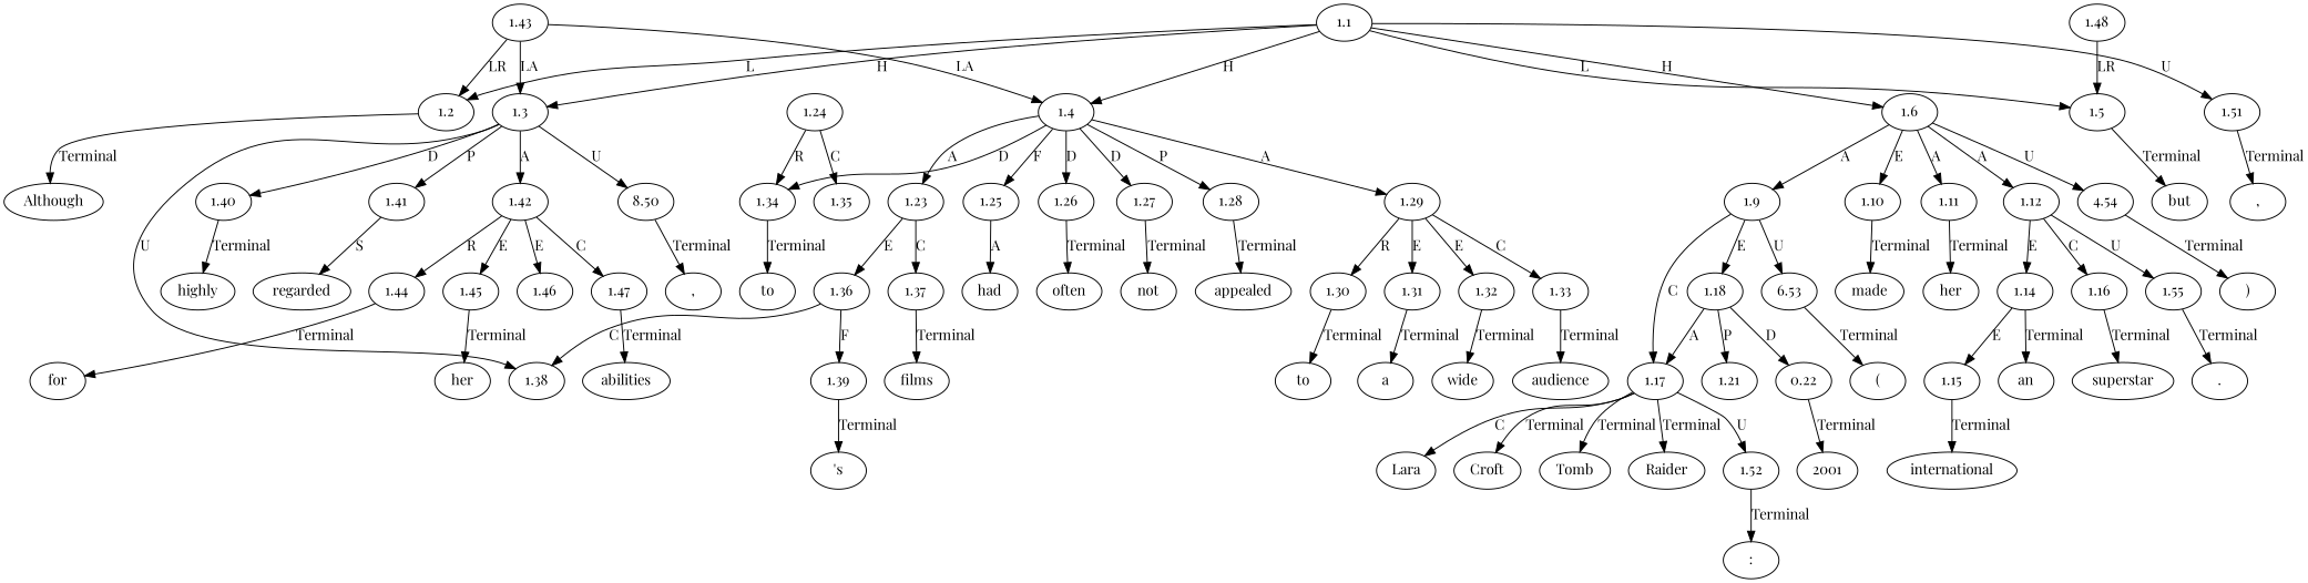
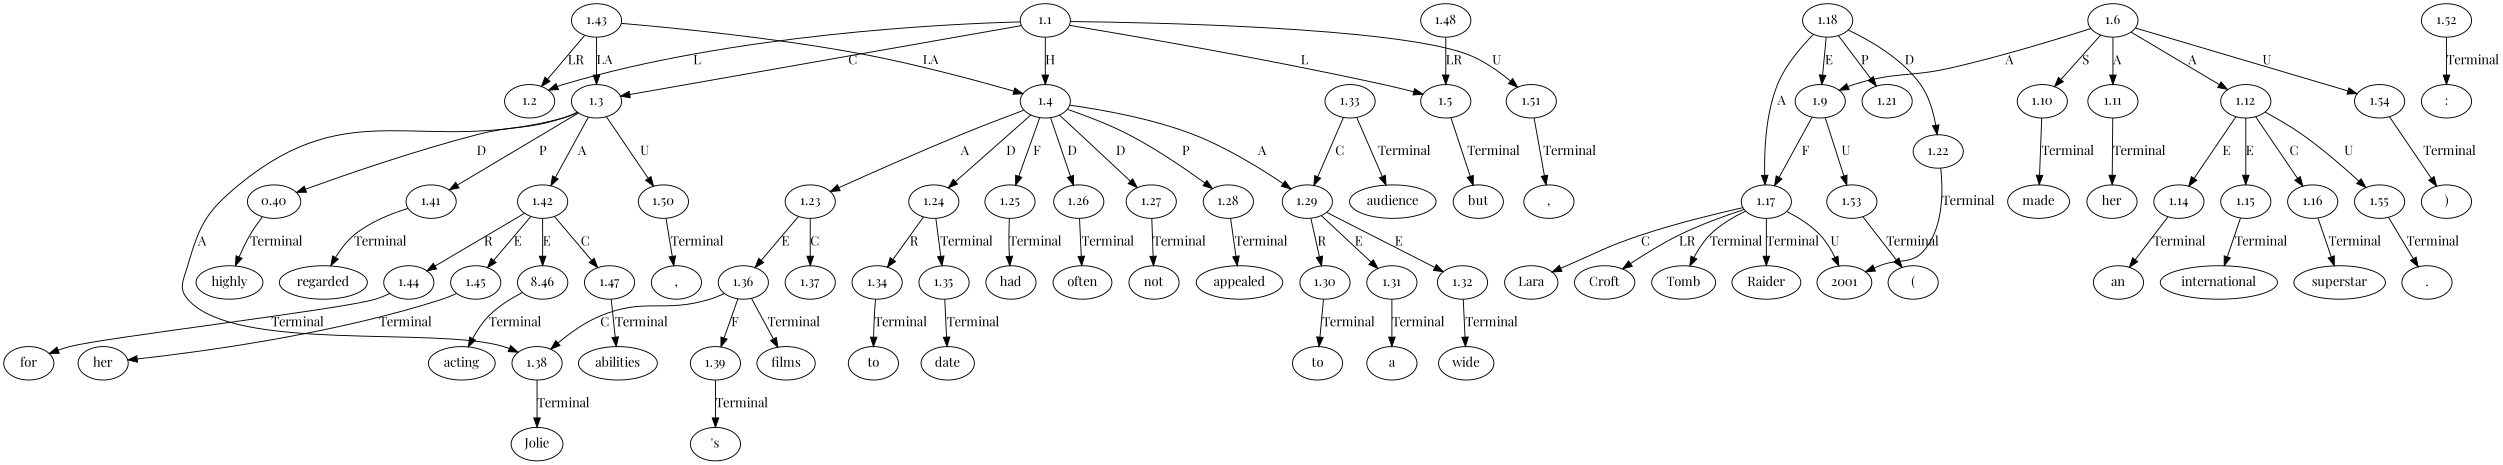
  digraph {
    fontname="Playfair Display"
    node [fontname="Playfair Display" ordering=out]
    edge [fontname="Playfair Display" ordering=out]
-   n1 [label=Although]
    n2 [label="'s"]
    n3 [label=films]
    n4 [label=to]
+   n5 [label=date]
    n6 [label=had]
    n7 [label=often]
    n8 [label=not]
    n9 [label=appealed]
    n10 [label=to]
    n11 [label=a]
    n12 [label=highly]
    n13 [label=wide]
    n14 [label=audience]
    n15 [label=","]
    n16 [label=but]
    n17 [label=Lara]
    n18 [label=Croft]
    n19 [label=":"]
    n20 [label=Tomb]
    n21 [label=Raider]
    n22 [label="("]
    n23 [label=regarded]
    n24 [label=2001]
    n25 [label=")"]
    n26 [label=made]
    n27 [label=her]
    n28 [label=an]
    n29 [label=international]
    n30 [label=superstar]
    n31 [label="."]
    n32 [label=for]
    n33 [label=her]
+   n34 [label=acting]
    n35 [label=abilities]
    n36 [label=","]
+   n37 [label=Jolie]
    n38 [label=1.1]
    n39 [label=1.2]
    n40 [label=1.3]
    n41 [label=1.4]
    n42 [label=1.5]
    n43 [label=1.6]
    n44 [label=1.51]
    n45 [label=1.38]
-   n46 [label=1.40]
+   n46 [label=0.40]
    n47 [label=1.41]
    n48 [label=1.42]
-   n49 [label=8.50]
+   n49 [label=1.50]
    n50 [label=1.23]
    n51 [label=1.24]
    n52 [label=1.25]
    n53 [label=1.26]
    n54 [label=1.27]
    n55 [label=1.28]
    n56 [label=1.29]
    n57 [label=1.9]
    n58 [label=1.10]
    n59 [label=1.11]
    n60 [label=1.12]
-   n61 [label=4.54]
+   n61 [label=1.54]
    n62 [label=1.44]
    n63 [label=1.45]
-   n64 [label=1.46]
+   n64 [label=8.46]
    n65 [label=1.47]
    n66 [label=1.36]
    n67 [label=1.37]
    n68 [label=1.34]
    n69 [label=1.35]
    n70 [label=1.30]
    n71 [label=1.31]
    n72 [label=1.32]
    n73 [label=1.33]
    n74 [label=1.17]
    n75 [label=1.18]
-   n76 [label=6.53]
+   n76 [label=1.53]
    n77 [label=1.14]
    n78 [label=1.15]
    n79 [label=1.16]
    n80 [label=1.55]
    n81 [label=1.52]
    n82 [label=1.21]
-   n83 [label=0.22]
+   n83 [label=1.22]
    n84 [label=1.39]
    n85 [label=1.48]
    n86 [label=1.43]
    n38 -> n39 [label=L]
-   n38 -> n40 [label=H]
+   n38 -> n40 [label=C]
    n38 -> n41 [label=H]
    n38 -> n42 [label=L]
-   n38 -> n43 [label=H]
    n38 -> n44 [label=U]
-   n39 -> n1 [label=Terminal]
-   n40 -> n45 [label=U]
+   n40 -> n45 [label=A]
    n40 -> n46 [label=D]
    n40 -> n47 [label=P]
    n40 -> n48 [label=A]
    n40 -> n49 [label=U]
    n41 -> n50 [label=A]
-   n41 -> n68 [label=D]
+   n41 -> n51 [label=D]
    n41 -> n52 [label=F]
    n41 -> n53 [label=D]
    n41 -> n54 [label=D]
    n41 -> n55 [label=P]
    n41 -> n56 [label=A]
    n42 -> n16 [label=Terminal]
    n43 -> n57 [label=A]
-   n43 -> n58 [label=E]
+   n43 -> n58 [label=S]
    n43 -> n59 [label=A]
    n43 -> n60 [label=A]
    n43 -> n61 [label=U]
    n44 -> n15 [label=Terminal]
+   n45 -> n37 [label=Terminal]
    n46 -> n12 [label=Terminal]
-   n47 -> n23 [label=S]
+   n47 -> n23 [label=Terminal]
    n48 -> n62 [label=R]
    n48 -> n63 [label=E]
    n48 -> n64 [label=E]
    n48 -> n65 [label=C]
    n49 -> n36 [label=Terminal]
    n50 -> n66 [label=E]
    n50 -> n67 [label=C]
    n51 -> n68 [label=R]
-   n51 -> n69 [label=C]
-   n52 -> n6 [label=A]
+   n51 -> n69 [label=Terminal]
+   n52 -> n6 [label=Terminal]
    n53 -> n7 [label=Terminal]
    n54 -> n8 [label=Terminal]
    n55 -> n9 [label=Terminal]
    n56 -> n70 [label=R]
    n56 -> n71 [label=E]
    n56 -> n72 [label=E]
-   n56 -> n73 [label=C]
-   n57 -> n74 [label=C]
-   n57 -> n75 [label=E]
+   n73 -> n56 [label=C]
+   n57 -> n74 [label=F]
+   n75 -> n57 [label=E]
    n57 -> n76 [label=U]
    n58 -> n26 [label=Terminal]
    n59 -> n27 [label=Terminal]
    n60 -> n77 [label=E]
-   n77 -> n78 [label=E]
+   n60 -> n78 [label=E]
    n60 -> n79 [label=C]
    n60 -> n80 [label=U]
    n61 -> n25 [label=Terminal]
    n62 -> n32 [label=Terminal]
    n63 -> n33 [label=Terminal]
+   n64 -> n34 [label=Terminal]
    n65 -> n35 [label=Terminal]
    n66 -> n45 [label=C]
    n66 -> n84 [label=F]
-   n67 -> n3 [label=Terminal]
+   n66 -> n3 [label=Terminal]
    n68 -> n4 [label=Terminal]
+   n69 -> n5 [label=Terminal]
    n70 -> n10 [label=Terminal]
    n71 -> n11 [label=Terminal]
    n72 -> n13 [label=Terminal]
    n73 -> n14 [label=Terminal]
    n74 -> n17 [label=C]
-   n74 -> n18 [label=Terminal]
+   n74 -> n18 [label=LR]
    n74 -> n20 [label=Terminal]
    n74 -> n21 [label=Terminal]
-   n74 -> n81 [label=U]
+   n74 -> n24 [label=U]
    n75 -> n74 [label=A]
    n75 -> n82 [label=P]
    n75 -> n83 [label=D]
    n76 -> n22 [label=Terminal]
    n77 -> n28 [label=Terminal]
    n78 -> n29 [label=Terminal]
    n79 -> n30 [label=Terminal]
    n80 -> n31 [label=Terminal]
    n81 -> n19 [label=Terminal]
    n83 -> n24 [label=Terminal]
    n84 -> n2 [label=Terminal]
    n85 -> n42 [label=LR]
    n86 -> n39 [label=LR]
    n86 -> n40 [label=LA]
    n86 -> n41 [label=LA]
  }
